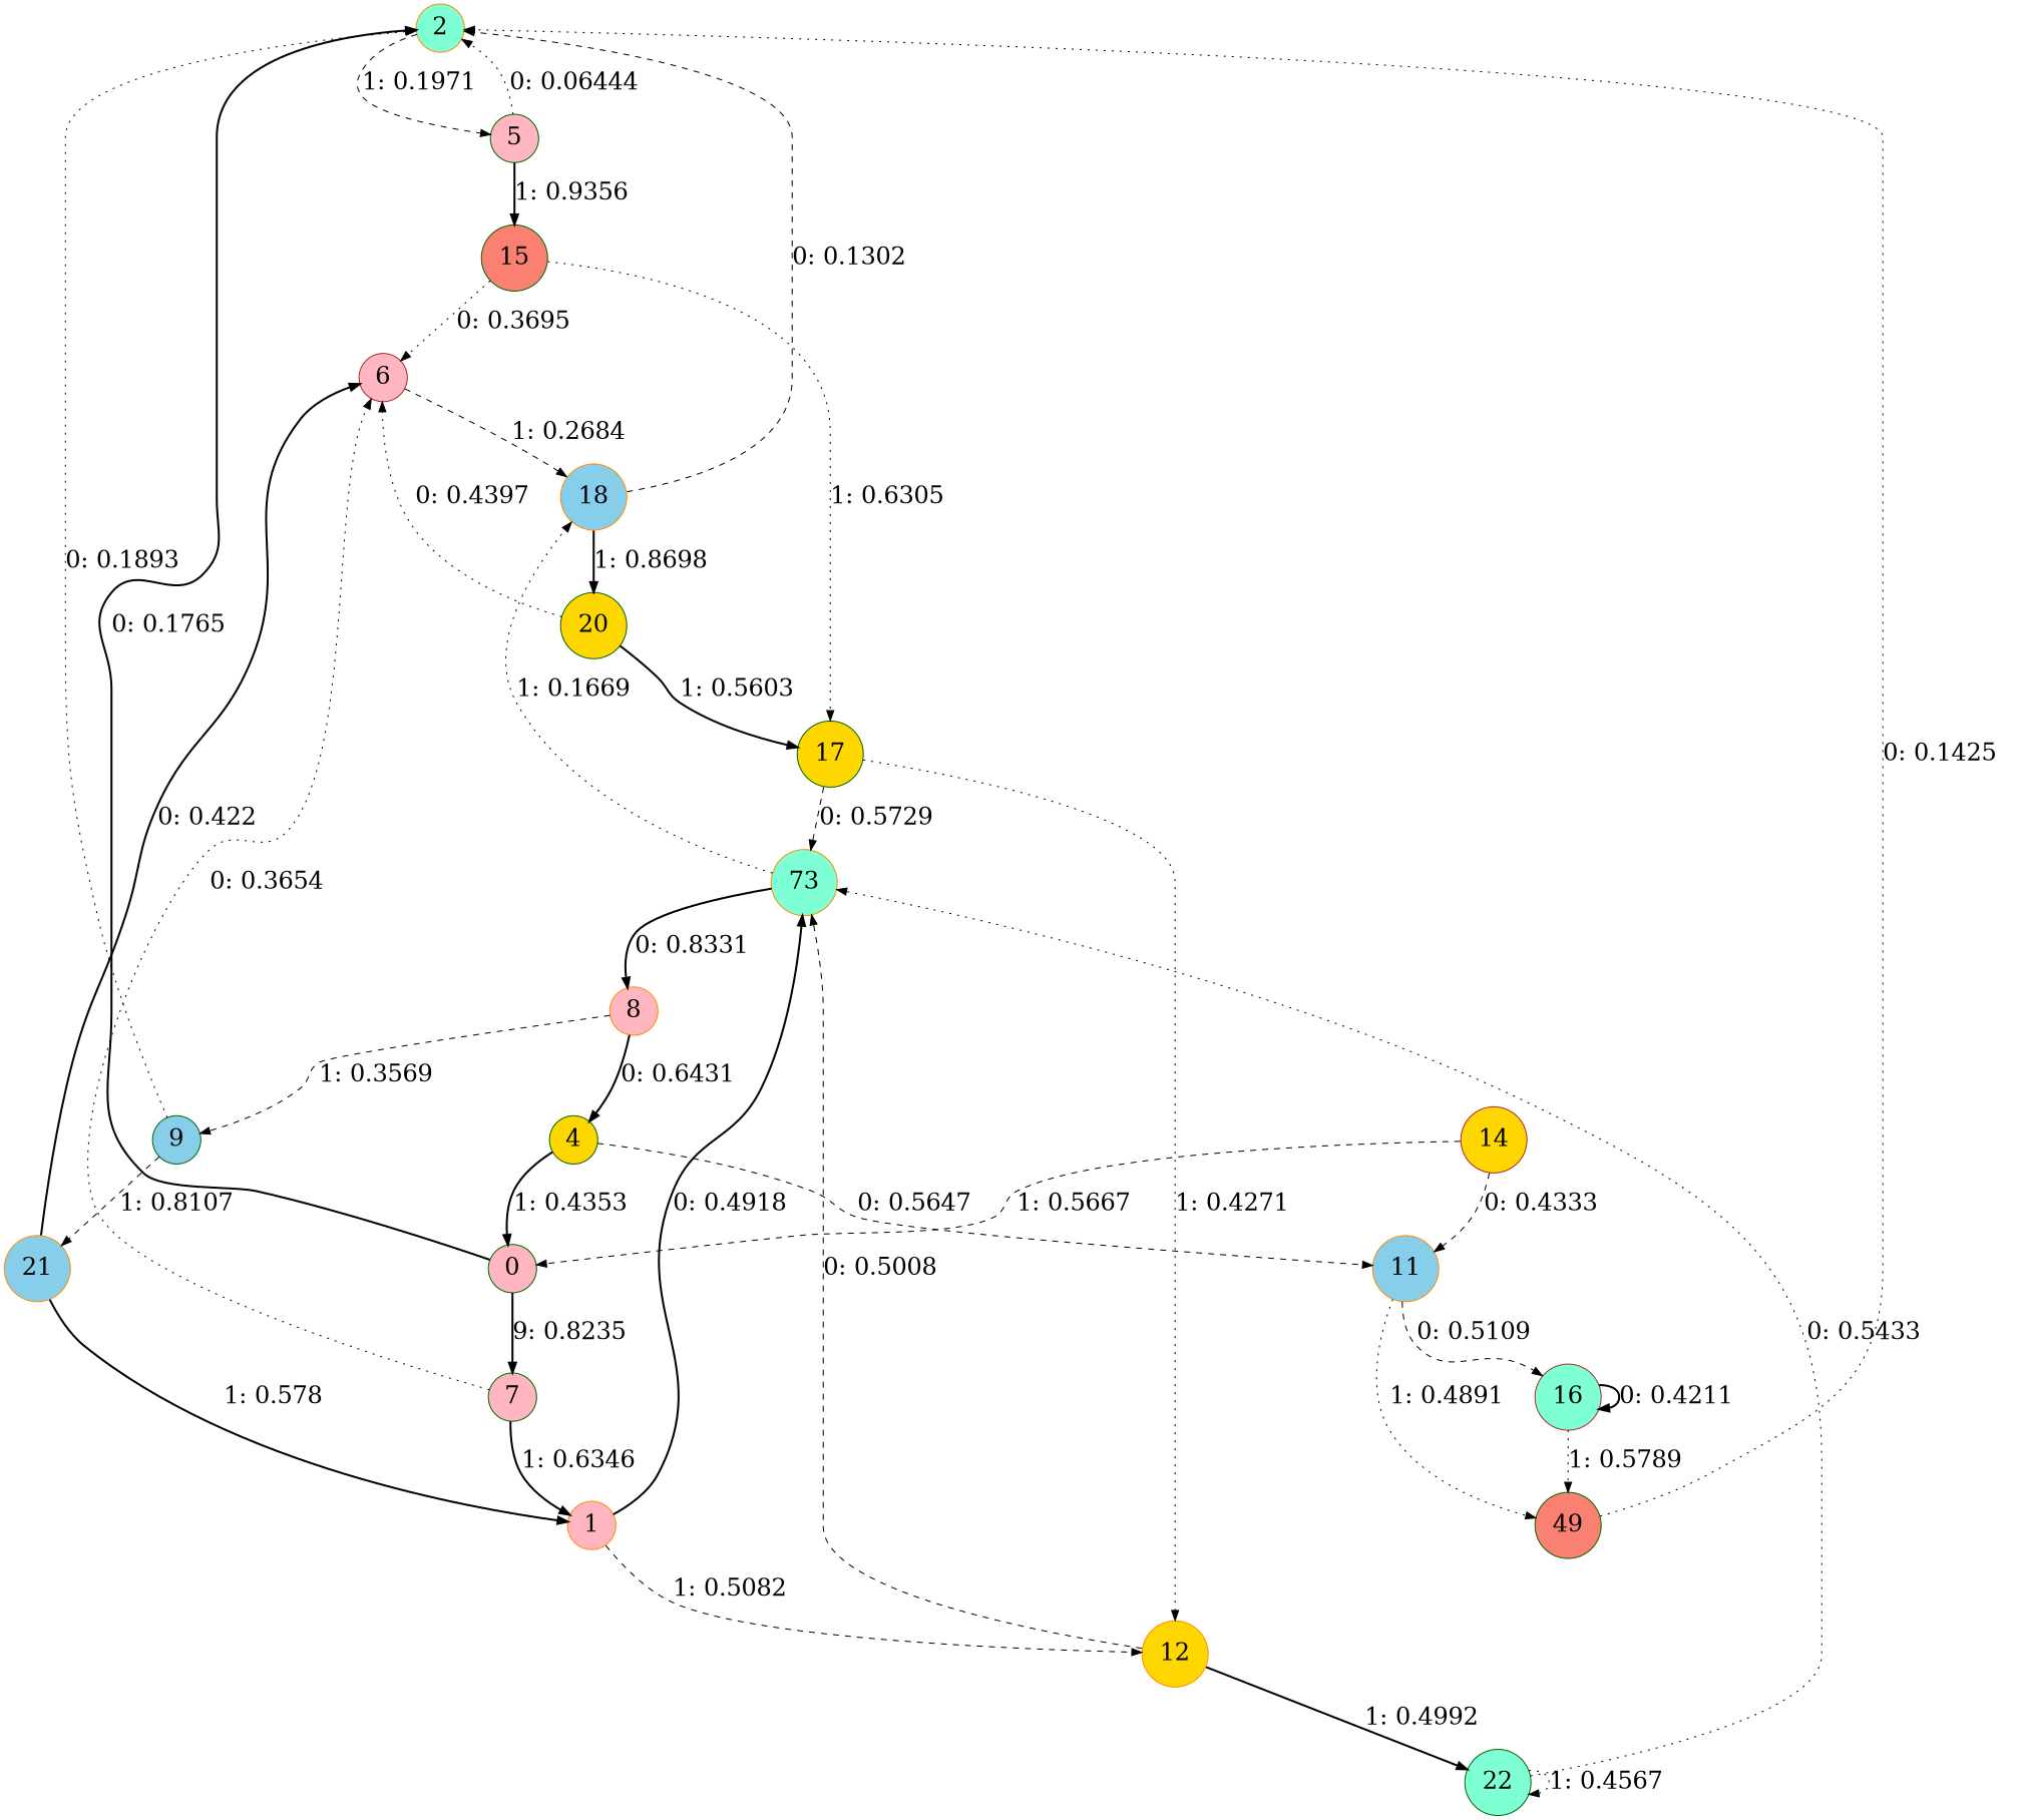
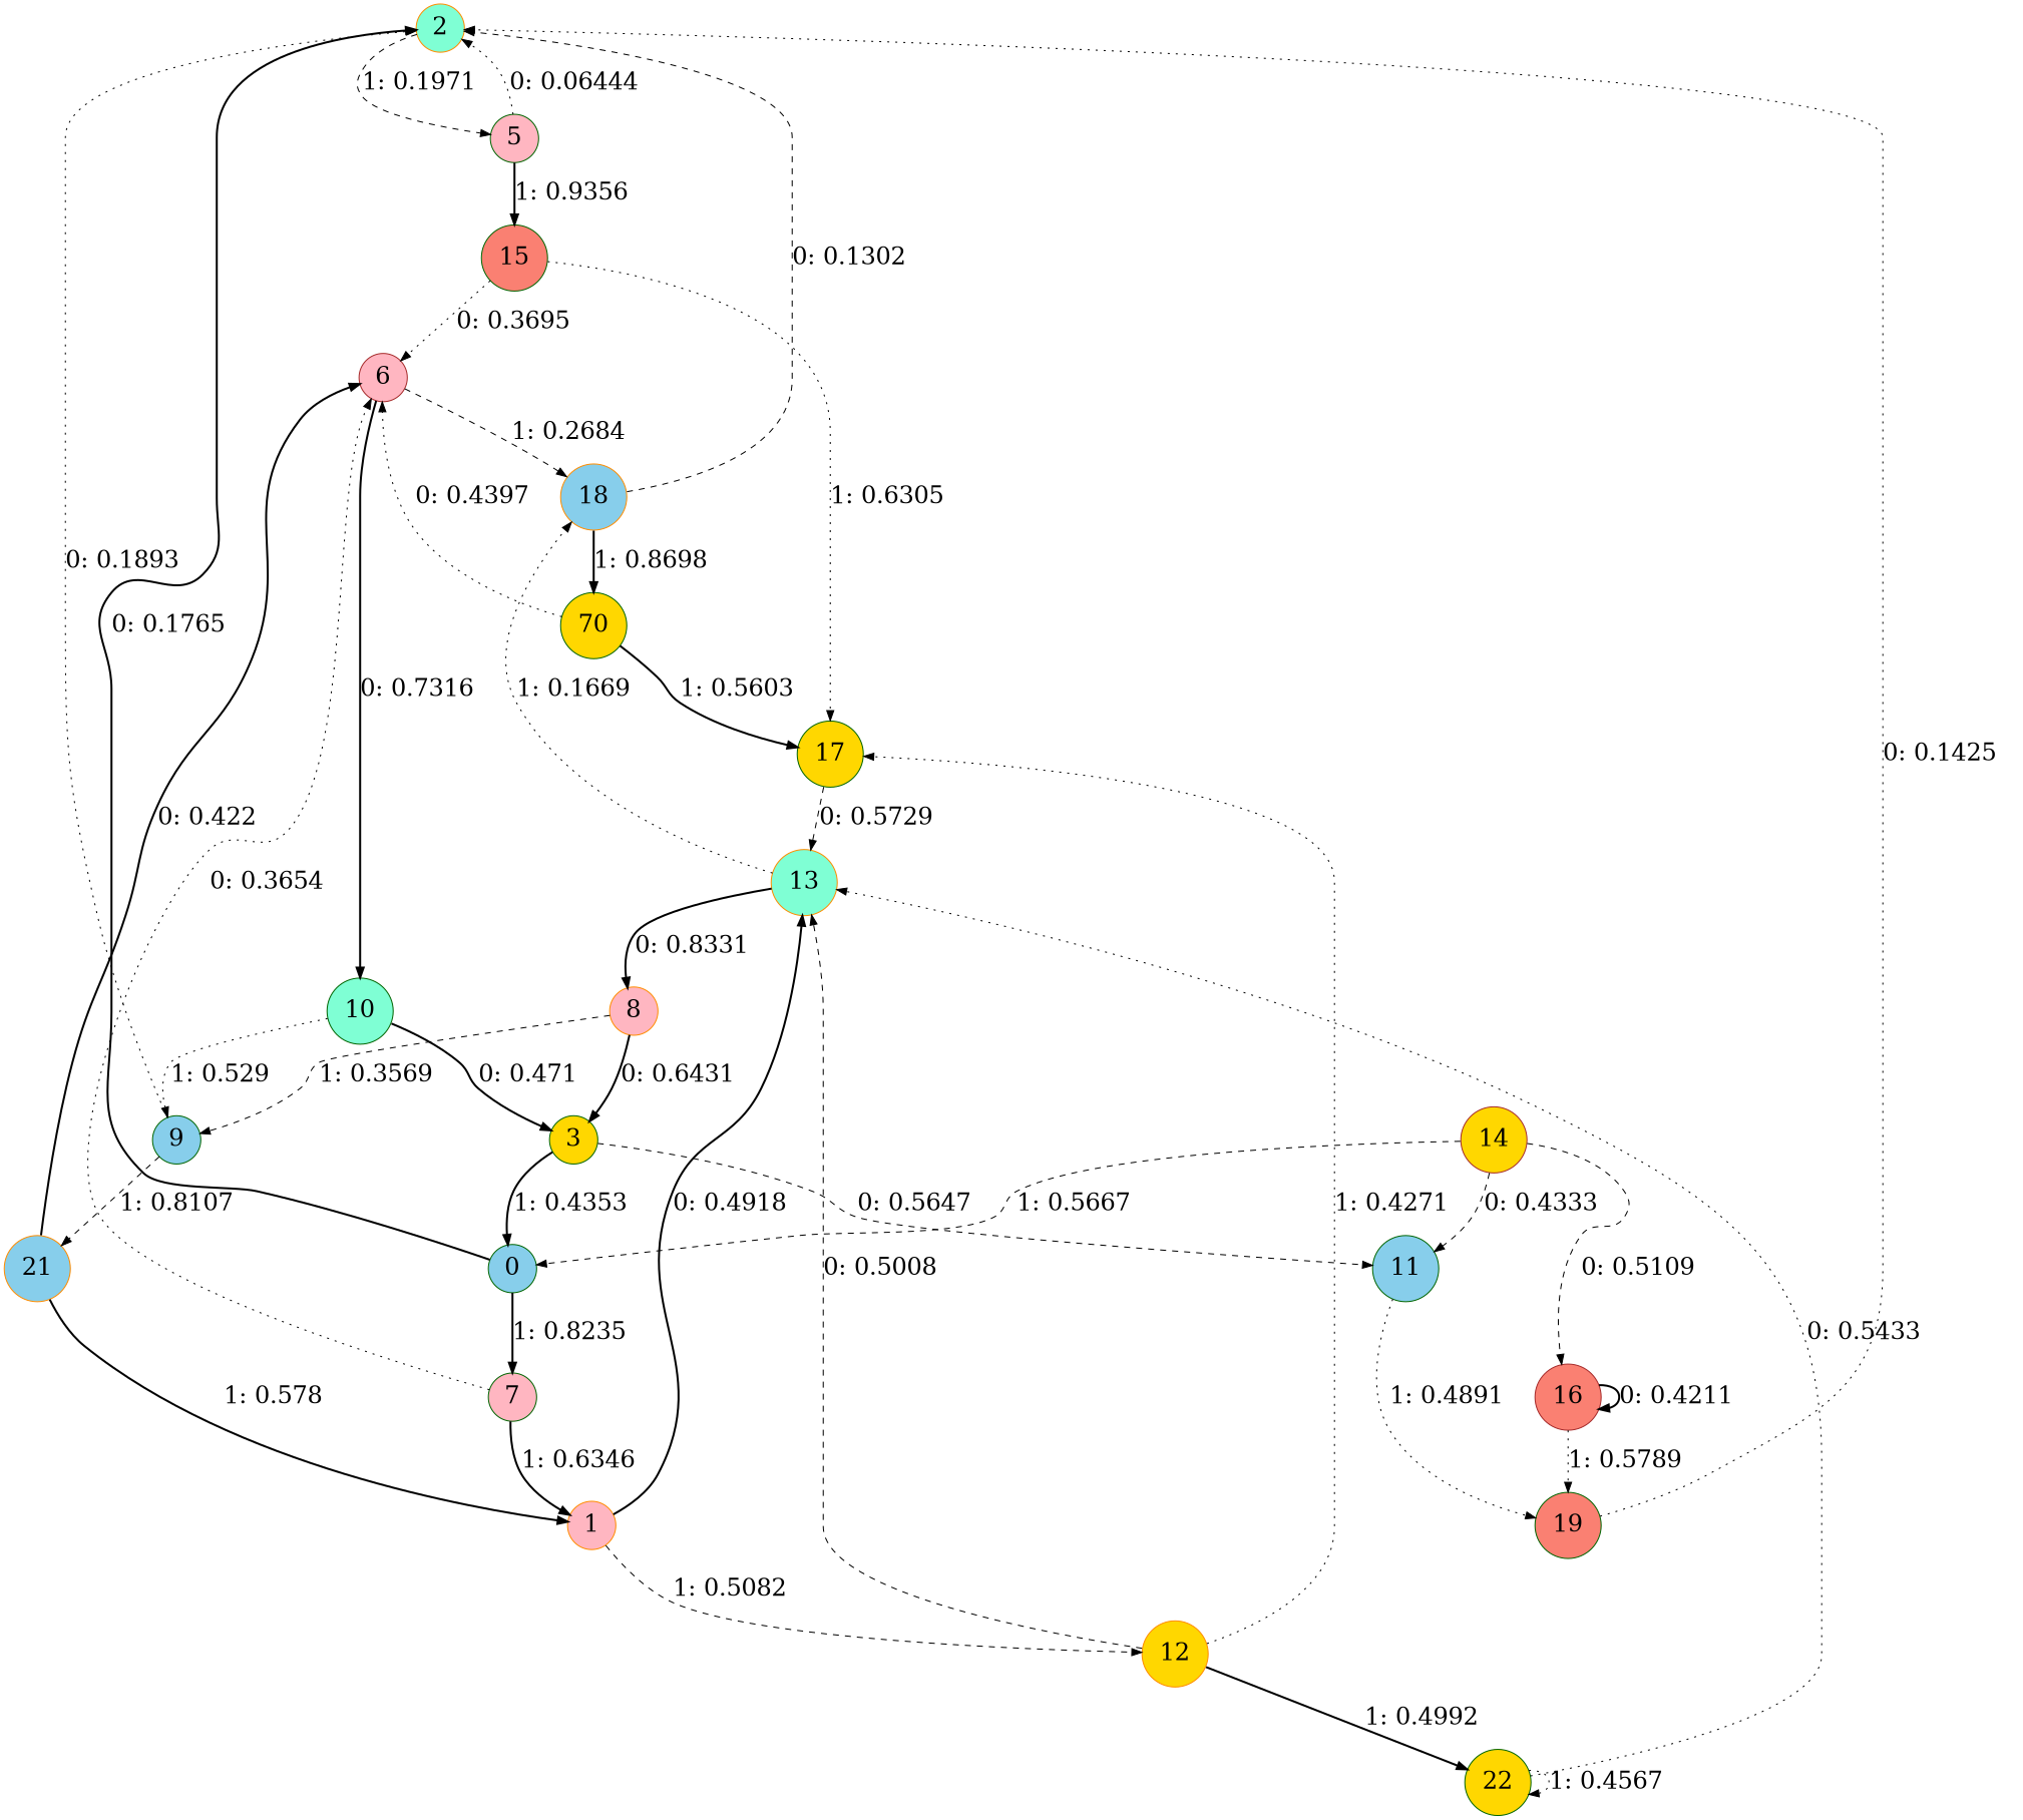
  digraph {
    node [color=darkgreen fillcolor=lightpink fontsize=24 shape=circle style=filled]
    edge [fontsize=24 style=bold]
    2 [color=darkorange fillcolor=aquamarine]
-   0
+   0 [fillcolor=skyblue]
    7
    5
    1 [color=darkorange]
    6 [color=brown]
    15 [fillcolor=salmon]
-   13 [color=darkorange fillcolor=aquamarine label=73]
+   13 [color=darkorange fillcolor=aquamarine]
    12 [color=darkorange fillcolor=gold]
    18 [color=darkorange fillcolor=skyblue]
+   10 [fillcolor=aquamarine]
    8 [color=darkorange]
-   22 [fillcolor=aquamarine]
-   20 [fillcolor=gold]
+   22 [fillcolor=gold]
+   20 [fillcolor=gold label=70]
    9 [fillcolor=skyblue]
-   4 [fillcolor=gold]
+   4 [fillcolor=gold label=3]
    14 [color=brown fillcolor=gold]
-   11 [color=darkorange fillcolor=skyblue]
+   11 [fillcolor=skyblue]
    21 [color=darkorange fillcolor=skyblue]
    17 [fillcolor=gold]
-   16 [color=brown fillcolor=aquamarine]
-   19 [fillcolor=salmon label=49]
+   16 [color=brown fillcolor=salmon]
+   19 [fillcolor=salmon]
    2 -> 5 [label="1: 0.1971   " style=dashed]
    0 -> 2 [label="0: 0.1765   "]
-   0 -> 7 [label="9: 0.8235   "]
+   0 -> 7 [label="1: 0.8235   "]
    7 -> 1 [label="1: 0.6346   "]
    7 -> 6 [label="0: 0.3654   " style=dotted]
    5 -> 2 [label="0: 0.06444  " style=dotted]
    5 -> 15 [label="1: 0.9356   "]
    1 -> 13 [label="0: 0.4918   "]
    1 -> 12 [label="1: 0.5082   " style=dashed]
    6 -> 18 [label="1: 0.2684   " style=dashed]
+   6 -> 10 [label="0: 0.7316   "]
    15 -> 6 [label="0: 0.3695   " style=dotted]
    15 -> 17 [label="1: 0.6305   " style=dotted]
    13 -> 18 [label="1: 0.1669   " style=dotted]
    13 -> 8 [label="0: 0.8331   "]
    12 -> 13 [label="0: 0.5008   " style=dashed]
    12 -> 22 [label="1: 0.4992   "]
    18 -> 2 [label="0: 0.1302   " style=dashed]
    18 -> 20 [label="1: 0.8698   "]
+   10 -> 9 [label="1: 0.529    " style=dotted]
+   10 -> 4 [label="0: 0.471    "]
    8 -> 9 [label="1: 0.3569   " style=dashed]
    8 -> 4 [label="0: 0.6431   "]
    22 -> 13 [label="0: 0.5433   " style=dotted]
    22 -> 22 [label="1: 0.4567   " style=dotted]
    20 -> 6 [label="0: 0.4397   " style=dotted]
    20 -> 17 [label="1: 0.5603   "]
    9 -> 2 [label="0: 0.1893   " style=dotted]
    9 -> 21 [label="1: 0.8107   " style=dashed]
    4 -> 0 [label="1: 0.4353   "]
    4 -> 11 [label="0: 0.5647   " style=dashed]
    14 -> 0 [label="1: 0.5667   " style=dashed]
    14 -> 11 [label="0: 0.4333   " style=dashed]
-   11 -> 16 [label="0: 0.5109   " style=dashed]
+   14 -> 16 [label="0: 0.5109   " style=dashed]
    11 -> 19 [label="1: 0.4891   " style=dotted]
    21 -> 1 [label="1: 0.578    "]
    21 -> 6 [label="0: 0.422    "]
    17 -> 13 [label="0: 0.5729   " style=dashed]
-   17 -> 12 [label="1: 0.4271   " style=dotted]
+   12 -> 17 [label="1: 0.4271   " style=dotted]
    16 -> 16 [label="0: 0.4211   "]
    16 -> 19 [label="1: 0.5789   " style=dotted]
    19 -> 2 [label="0: 0.1425   " style=dotted]
  }
